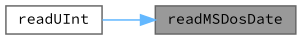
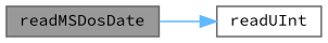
  digraph {
    rankdir=LR
    fontname="Source Code Pro"
    node [fontname="Source Code Pro" fontsize=10 shape=box style=filled]
    n1 [color=gray40 fillcolor=grey60 fontcolor=black height=0.2 label=readMSDosDate width=0.4]
    n2 [color=grey40 fillcolor=white height=0.2 label=readUInt width=0.4]
-   n2 -> n1 [color=steelblue1 fontname="Source Code Pro" fontsize=10 labelfontname=Helvetica labelfontsize=10 style=solid]
+   n1 -> n2 [color=steelblue1 fontname="Source Code Pro" fontsize=10 labelfontname=Helvetica labelfontsize=10 style=solid]
  }
